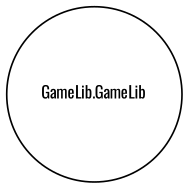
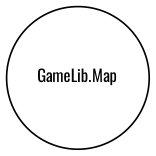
  digraph {
    rankdir=LR
    fontname=Oswald
-   n1 [color=black fillcolor=white fontname=Oswald fontsize=10 height=0.2 label="GameLib.GameLib" shape=circle style=filled width=0.4]
+   n1 [color=black fillcolor=white fontname=Oswald fontsize=10 height=0.2 label="GameLib.Map" shape=circle style=filled width=0.4]
  }
